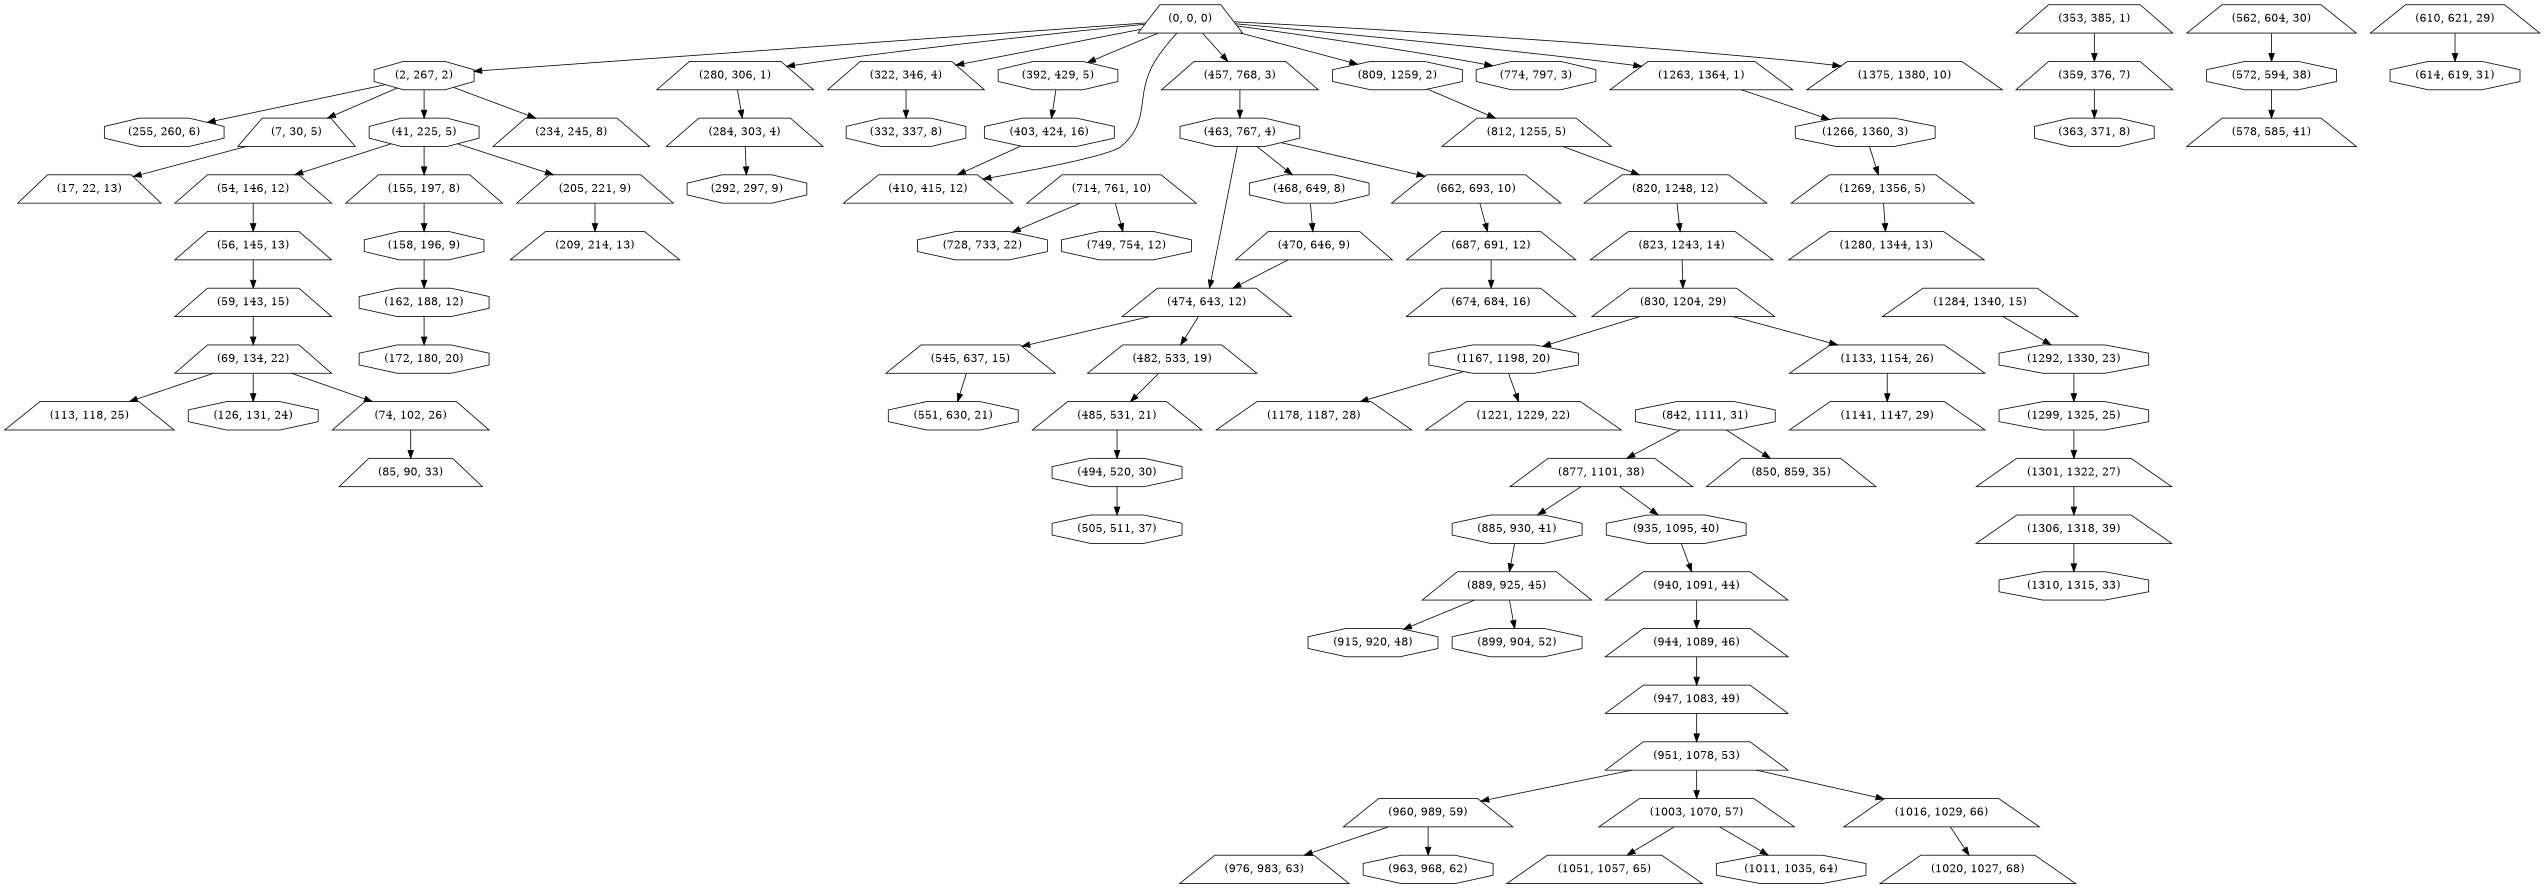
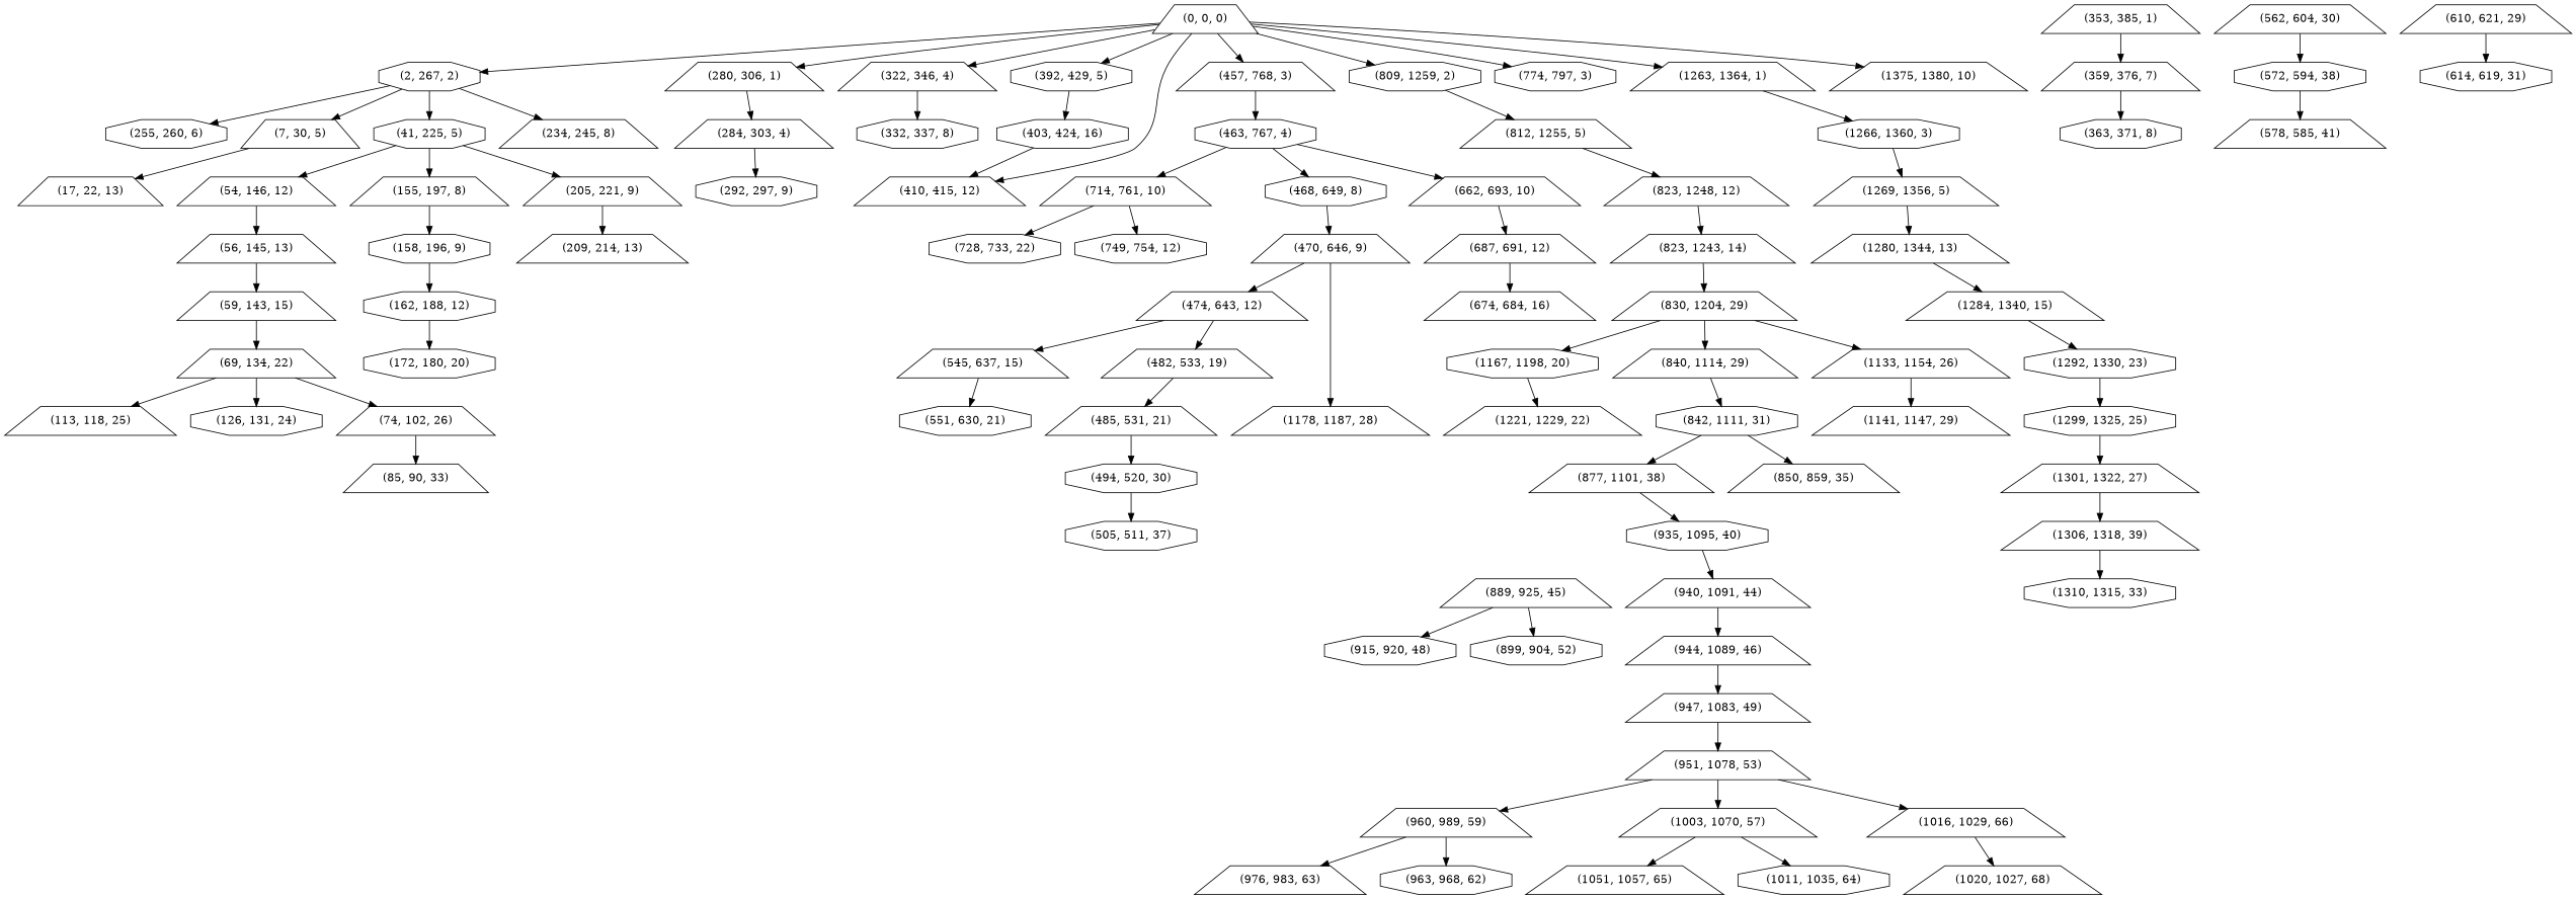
  digraph {
    node [shape=trapezium]
    "(2, 267, 2)" [shape=octagon]
    "(0, 0, 0)"
    "(280, 306, 1)"
    "(322, 346, 4)"
    "(392, 429, 5)" [shape=octagon]
    "(457, 768, 3)"
    "(774, 797, 3)" [shape=octagon]
    "(809, 1259, 2)" [shape=octagon]
    "(1263, 1364, 1)"
    "(1375, 1380, 10)"
    "(410, 415, 12)"
    "(7, 30, 5)"
    "(41, 225, 5)" [shape=octagon]
    "(234, 245, 8)"
    "(255, 260, 6)" [shape=octagon]
    "(284, 303, 4)"
    "(332, 337, 8)" [shape=octagon]
    "(353, 385, 1)"
    "(359, 376, 7)"
    n20 [label="(403, 424, 16)" shape=octagon]
    "(463, 767, 4)" [shape=octagon]
    "(812, 1255, 5)"
    "(1266, 1360, 3)" [shape=octagon]
    "(17, 22, 13)"
    "(54, 146, 12)"
    "(155, 197, 8)"
    "(205, 221, 9)"
    "(56, 145, 13)"
    "(158, 196, 9)" [shape=octagon]
    "(209, 214, 13)"
    "(59, 143, 15)"
    "(69, 134, 22)"
    "(74, 102, 26)"
    "(113, 118, 25)"
    "(126, 131, 24)" [shape=octagon]
    "(85, 90, 33)"
    "(162, 188, 12)" [shape=octagon]
    "(172, 180, 20)" [shape=octagon]
    "(292, 297, 9)" [shape=octagon]
    "(363, 371, 8)" [shape=octagon]
    "(468, 649, 8)" [shape=octagon]
    "(662, 693, 10)"
    "(714, 761, 10)"
    "(470, 646, 9)"
    n45 [label="(687, 691, 12)"]
    "(728, 733, 22)" [shape=octagon]
    "(749, 754, 12)" [shape=octagon]
    "(474, 643, 12)"
    "(482, 533, 19)"
    "(545, 637, 15)"
    "(485, 531, 21)"
    "(551, 630, 21)" [shape=octagon]
    "(494, 520, 30)" [shape=octagon]
    "(505, 511, 37)" [shape=octagon]
    "(572, 594, 38)" [shape=octagon]
    "(562, 604, 30)"
    "(614, 619, 31)" [shape=octagon]
    "(610, 621, 29)"
    "(578, 585, 41)"
    "(674, 684, 16)"
-   "(820, 1248, 12)"
+   "(820, 1248, 12)" [label="(823, 1248, 12)"]
    "(823, 1243, 14)"
    n63 [label="(830, 1204, 29)"]
+   "(840, 1114, 29)"
    "(1133, 1154, 26)"
    "(1167, 1198, 20)" [shape=octagon]
    "(842, 1111, 31)" [shape=octagon]
    "(1141, 1147, 29)"
    "(1221, 1229, 22)"
    "(1178, 1187, 28)"
    "(850, 859, 35)"
    "(877, 1101, 38)"
-   "(885, 930, 41)" [shape=octagon]
    "(935, 1095, 40)" [shape=octagon]
    "(889, 925, 45)"
    "(940, 1091, 44)"
    "(899, 904, 52)" [shape=octagon]
    "(915, 920, 48)" [shape=octagon]
    "(944, 1089, 46)"
    "(947, 1083, 49)"
    "(951, 1078, 53)"
    "(960, 989, 59)"
    "(1003, 1070, 57)"
    "(1016, 1029, 66)"
    "(963, 968, 62)" [shape=octagon]
    "(976, 983, 63)"
    "(1011, 1035, 64)" [shape=octagon]
    "(1051, 1057, 65)"
    "(1020, 1027, 68)"
    "(1269, 1356, 5)"
    "(1280, 1344, 13)"
    "(1284, 1340, 15)"
    "(1292, 1330, 23)" [shape=octagon]
    "(1299, 1325, 25)" [shape=octagon]
    "(1301, 1322, 27)"
    n96 [label="(1306, 1318, 39)"]
    "(1310, 1315, 33)" [shape=octagon]
    "(2, 267, 2)" -> "(7, 30, 5)"
    "(2, 267, 2)" -> "(41, 225, 5)"
    "(2, 267, 2)" -> "(234, 245, 8)"
    "(2, 267, 2)" -> "(255, 260, 6)"
    "(0, 0, 0)" -> "(2, 267, 2)"
    "(0, 0, 0)" -> "(280, 306, 1)"
    "(0, 0, 0)" -> "(322, 346, 4)"
    "(0, 0, 0)" -> "(392, 429, 5)"
    "(0, 0, 0)" -> "(457, 768, 3)"
    "(0, 0, 0)" -> "(774, 797, 3)"
    "(0, 0, 0)" -> "(809, 1259, 2)"
    "(0, 0, 0)" -> "(1263, 1364, 1)"
    "(0, 0, 0)" -> "(1375, 1380, 10)"
    "(0, 0, 0)" -> "(410, 415, 12)"
    "(280, 306, 1)" -> "(284, 303, 4)"
    "(322, 346, 4)" -> "(332, 337, 8)"
    "(392, 429, 5)" -> n20
    "(457, 768, 3)" -> "(463, 767, 4)"
    "(809, 1259, 2)" -> "(812, 1255, 5)"
    "(1263, 1364, 1)" -> "(1266, 1360, 3)"
    "(7, 30, 5)" -> "(17, 22, 13)"
    "(41, 225, 5)" -> "(54, 146, 12)"
    "(41, 225, 5)" -> "(155, 197, 8)"
    "(41, 225, 5)" -> "(205, 221, 9)"
    "(284, 303, 4)" -> "(292, 297, 9)"
    "(353, 385, 1)" -> "(359, 376, 7)"
    "(359, 376, 7)" -> "(363, 371, 8)"
    n20 -> "(410, 415, 12)"
    "(463, 767, 4)" -> "(468, 649, 8)"
    "(463, 767, 4)" -> "(662, 693, 10)"
-   "(463, 767, 4)" -> "(474, 643, 12)"
+   "(463, 767, 4)" -> "(714, 761, 10)"
    "(812, 1255, 5)" -> "(820, 1248, 12)"
    "(1266, 1360, 3)" -> "(1269, 1356, 5)"
    "(54, 146, 12)" -> "(56, 145, 13)"
    "(155, 197, 8)" -> "(158, 196, 9)"
    "(205, 221, 9)" -> "(209, 214, 13)"
    "(56, 145, 13)" -> "(59, 143, 15)"
    "(158, 196, 9)" -> "(162, 188, 12)"
    "(59, 143, 15)" -> "(69, 134, 22)"
    "(69, 134, 22)" -> "(74, 102, 26)"
    "(69, 134, 22)" -> "(113, 118, 25)"
    "(69, 134, 22)" -> "(126, 131, 24)"
    "(74, 102, 26)" -> "(85, 90, 33)"
    "(162, 188, 12)" -> "(172, 180, 20)"
    "(468, 649, 8)" -> "(470, 646, 9)"
    "(662, 693, 10)" -> n45
    "(714, 761, 10)" -> "(728, 733, 22)"
    "(714, 761, 10)" -> "(749, 754, 12)"
    "(470, 646, 9)" -> "(474, 643, 12)"
    n45 -> "(674, 684, 16)"
    "(474, 643, 12)" -> "(482, 533, 19)"
    "(474, 643, 12)" -> "(545, 637, 15)"
    "(482, 533, 19)" -> "(485, 531, 21)"
    "(545, 637, 15)" -> "(551, 630, 21)"
    "(485, 531, 21)" -> "(494, 520, 30)"
    "(494, 520, 30)" -> "(505, 511, 37)"
    "(572, 594, 38)" -> "(578, 585, 41)"
    "(562, 604, 30)" -> "(572, 594, 38)"
    "(610, 621, 29)" -> "(614, 619, 31)"
    "(820, 1248, 12)" -> "(823, 1243, 14)"
    "(823, 1243, 14)" -> n63
+   n63 -> "(840, 1114, 29)"
    n63 -> "(1133, 1154, 26)"
    n63 -> "(1167, 1198, 20)"
+   "(840, 1114, 29)" -> "(842, 1111, 31)"
    "(1133, 1154, 26)" -> "(1141, 1147, 29)"
    "(1167, 1198, 20)" -> "(1221, 1229, 22)"
-   "(1167, 1198, 20)" -> "(1178, 1187, 28)"
+   "(470, 646, 9)" -> "(1178, 1187, 28)"
    "(842, 1111, 31)" -> "(850, 859, 35)"
    "(842, 1111, 31)" -> "(877, 1101, 38)"
-   "(877, 1101, 38)" -> "(885, 930, 41)"
    "(877, 1101, 38)" -> "(935, 1095, 40)"
-   "(885, 930, 41)" -> "(889, 925, 45)"
    "(935, 1095, 40)" -> "(940, 1091, 44)"
    "(889, 925, 45)" -> "(899, 904, 52)"
    "(889, 925, 45)" -> "(915, 920, 48)"
    "(940, 1091, 44)" -> "(944, 1089, 46)"
    "(944, 1089, 46)" -> "(947, 1083, 49)"
    "(947, 1083, 49)" -> "(951, 1078, 53)"
    "(951, 1078, 53)" -> "(960, 989, 59)"
    "(951, 1078, 53)" -> "(1003, 1070, 57)"
    "(951, 1078, 53)" -> "(1016, 1029, 66)"
    "(960, 989, 59)" -> "(963, 968, 62)"
    "(960, 989, 59)" -> "(976, 983, 63)"
    "(1003, 1070, 57)" -> "(1011, 1035, 64)"
    "(1003, 1070, 57)" -> "(1051, 1057, 65)"
    "(1016, 1029, 66)" -> "(1020, 1027, 68)"
    "(1269, 1356, 5)" -> "(1280, 1344, 13)"
+   "(1280, 1344, 13)" -> "(1284, 1340, 15)"
    "(1284, 1340, 15)" -> "(1292, 1330, 23)"
    "(1292, 1330, 23)" -> "(1299, 1325, 25)"
    "(1299, 1325, 25)" -> "(1301, 1322, 27)"
    "(1301, 1322, 27)" -> n96
    n96 -> "(1310, 1315, 33)"
  }
